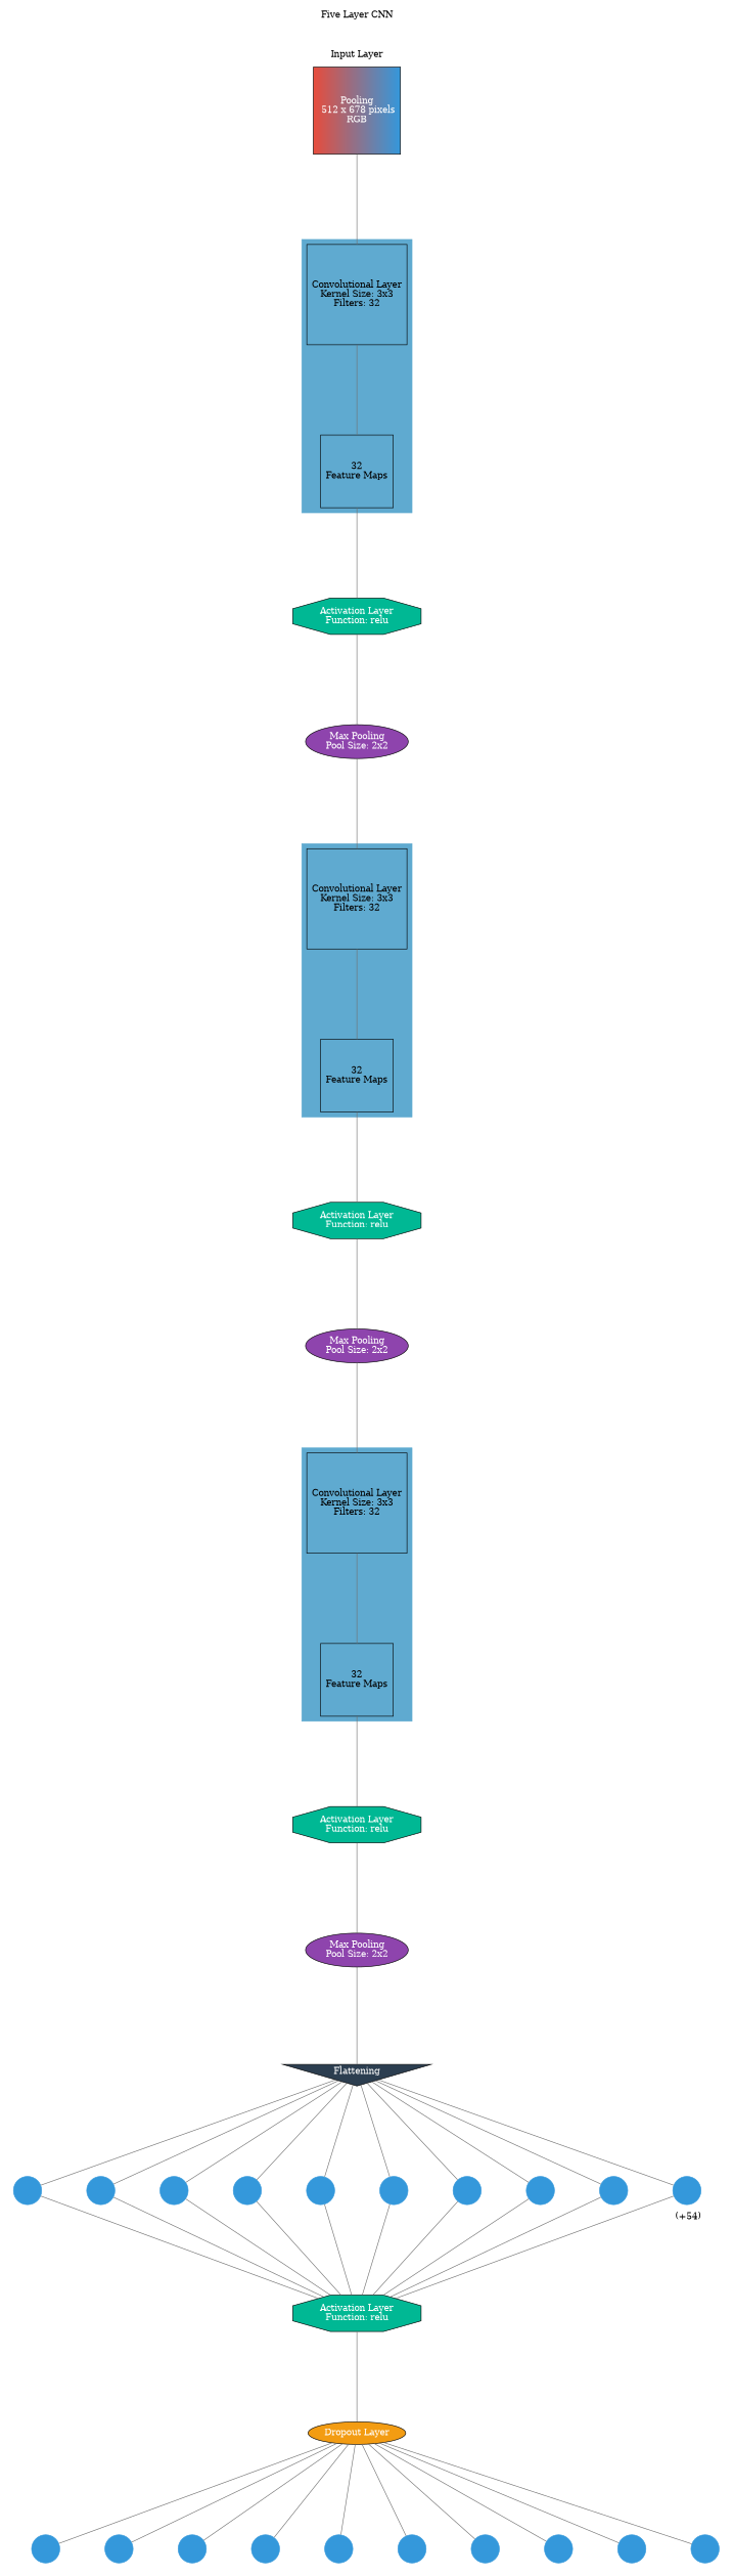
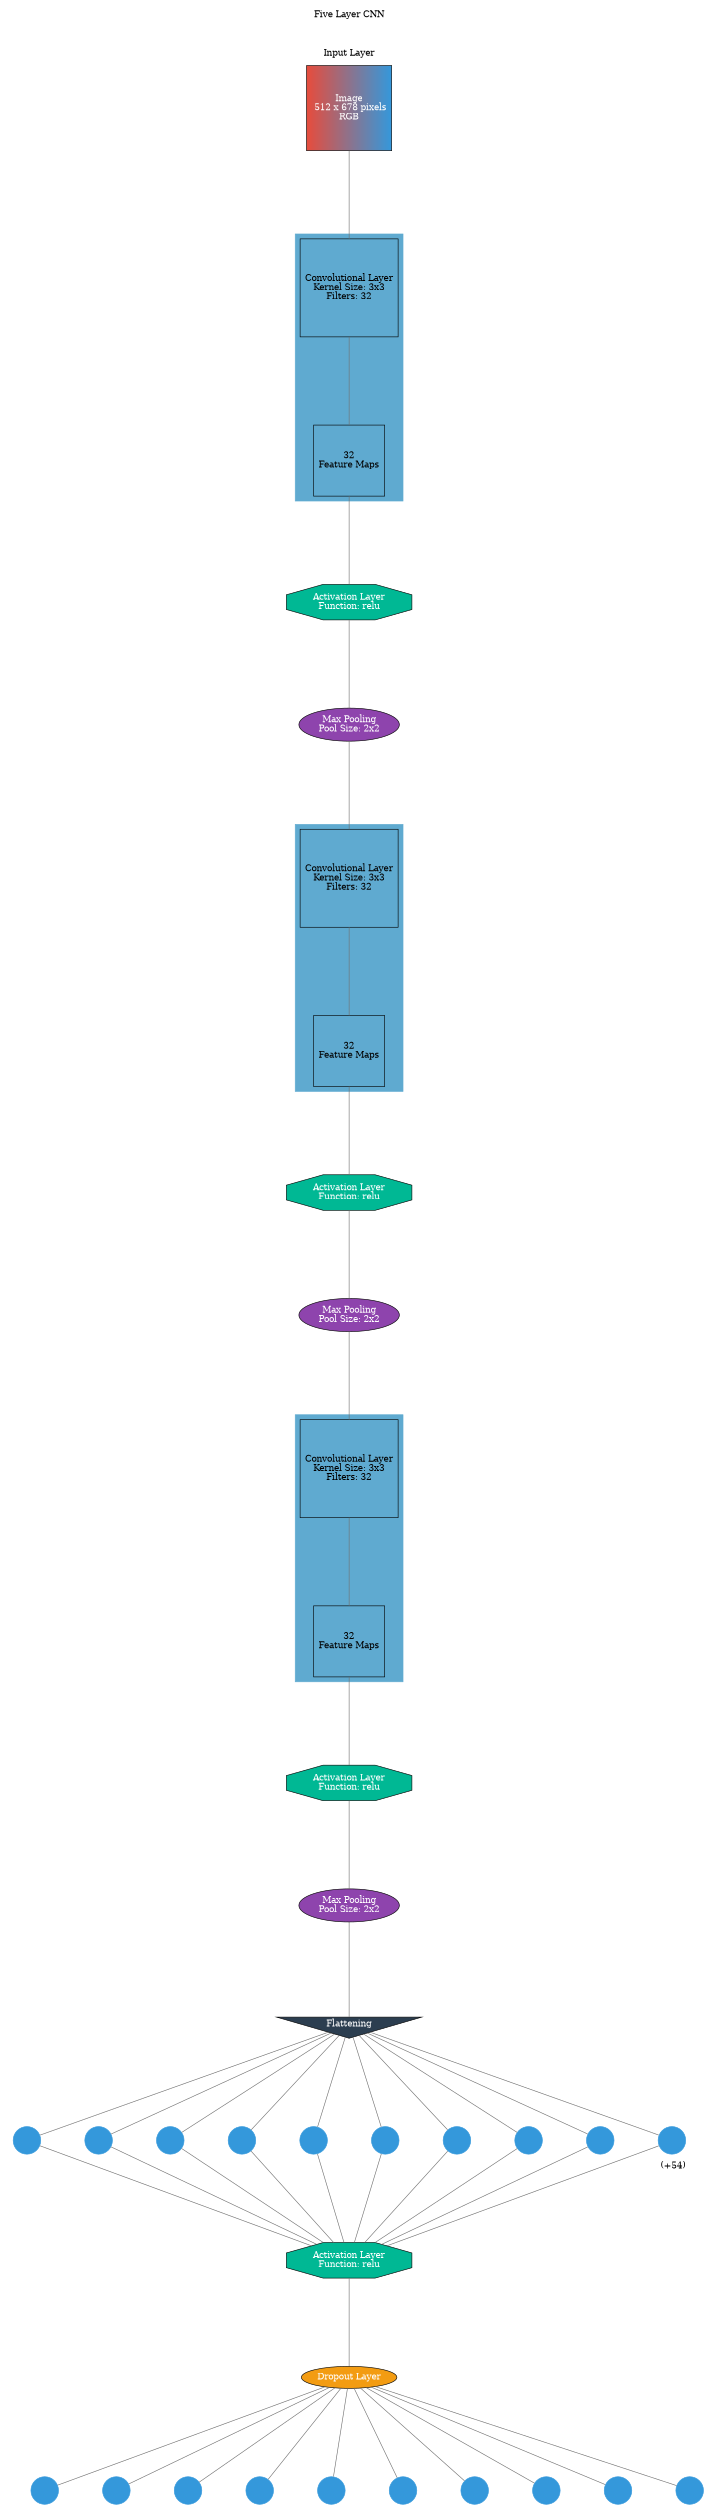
  digraph {
    arrowShape=none
    nodesep=1
    ranksep=2
    splines=false
    node [fontcolor="#3498db" shape=circle style=filled color="#3498db"]
    edge [arrowhead=none color="#707070"]
-   n1 [fillcolor="#e74c3c:#3498db" fontcolor=white label="Pooling\n 512 x 678 pixels\nRGB" shape=square color=""]
+   n1 [fillcolor="#e74c3c:#3498db" fontcolor=white label="Image\n 512 x 678 pixels\nRGB" shape=square color=""]
    n2 [label="Convolutional Layer\nKernel Size: 3x3\nFilters: 32" shape=square fontcolor="" style="" color=""]
    n3 [label="32\nFeature Maps" shape=square fontcolor="" style="" color=""]
    n4 [label="Convolutional Layer\nKernel Size: 3x3\nFilters: 32" shape=square fontcolor="" style="" color=""]
    n5 [label="32\nFeature Maps" shape=square fontcolor="" style="" color=""]
    n6 [fillcolor="#00b894" fontcolor=white label="Activation Layer\nFunction: relu" shape=octagon color=""]
    n7 [fillcolor="#8e44ad" fontcolor=white label="Max Pooling\nPool Size: 2x2" shape="" color=""]
    n8 [fillcolor="#00b894" fontcolor=white label="Activation Layer\nFunction: relu" shape=octagon color=""]
    n9 [fillcolor="#8e44ad" fontcolor=white label="Max Pooling\nPool Size: 2x2" shape="" color=""]
    n10 [fillcolor="#f39c12" fontcolor=white label="Dropout Layer" shape="" color=""]
    n11 [label="Convolutional Layer\nKernel Size: 3x3\nFilters: 32" shape=square fontcolor="" style="" color=""]
    n12 [label="32\nFeature Maps" shape=square fontcolor="" style="" color=""]
    n13 [fillcolor="#00b894" fontcolor=white label="Activation Layer\nFunction: relu" shape=octagon color=""]
    n14 [fillcolor="#8e44ad" fontcolor=white label="Max Pooling\nPool Size: 2x2" shape="" color=""]
    n15 [fillcolor="#2c3e50" fontcolor=white label=Flattening shape=invtriangle color=""]
    12
    13
    14
    15
    16
    17
    18
    19
    20
    21
    n26 [fillcolor="#00b894" fontcolor=white label="Activation Layer\nFunction: relu" shape=octagon color=""]
    24
    25
    26
    27
    28
    29
    30
    31
    32
    33
    subgraph cluster_1 {
      color=white
      label="Five Layer CNN\n\n\n\nInput Layer"
      n1
    }
    subgraph cluster_2 {
      color="#5faad0"
      style=filled
      n2
      n3
    }
    subgraph cluster_3 {
      color="#5faad0"
      style=filled
      n4
      n5
    }
    subgraph cluster_4 {
      color=white
      n6
    }
    subgraph cluster_5 {
      color=white
      n7
    }
    subgraph cluster_6 {
      color=white
      n8
    }
    subgraph cluster_7 {
      color=white
      n9
    }
    subgraph cluster_8 {
      color=white
      n10
    }
    subgraph cluster_9 {
      color="#5faad0"
      style=filled
      n11
      n12
    }
    subgraph cluster_10 {
      color=white
      n13
    }
    subgraph cluster_11 {
      color=white
      n14
    }
    subgraph cluster_12 {
      color=white
      n15
    }
    subgraph cluster_13 {
      color=white
      label=" (+54)"
      labeljust=right
      labelloc=b
      rank=same
      12
      13
      14
      15
      16
      17
      18
      19
      20
      21
    }
    subgraph cluster_14 {
      color=white
      n26
    }
    subgraph cluster_15 {
      color=white
      labeljust=right
      labelloc=b
      rank=same
      24
      25
      26
      27
      28
      29
      30
      31
      32
      33
    }
    subgraph cluster_16 {
    }
    n1 -> n2
    n2 -> n3
    n3 -> n6
    n4 -> n5
    n5 -> n8
    n6 -> n7
    n7 -> n4
    n8 -> n9
    n9 -> n11
    n10 -> 24
    n10 -> 25
    n10 -> 26
    n10 -> 27
    n10 -> 28
    n10 -> 29
    n10 -> 30
    n10 -> 31
    n10 -> 32
    n10 -> 33
    n11 -> n12
    n12 -> n13
    n13 -> n14
    n14 -> n15
    n15 -> 12
    n15 -> 13
    n15 -> 14
    n15 -> 15
    n15 -> 16
    n15 -> 17
    n15 -> 18
    n15 -> 19
    n15 -> 20
    n15 -> 21
    12 -> n26
    13 -> n26
    14 -> n26
    15 -> n26
    16 -> n26
    17 -> n26
    18 -> n26
    19 -> n26
    20 -> n26
    21 -> n26
    n26 -> n10
  }
